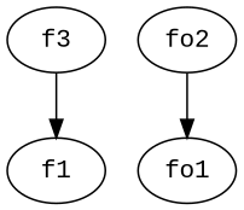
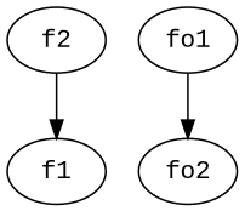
  strict digraph {
    fontname="Liberation Mono"
    node [fontname="Liberation Mono"]
    edge [fontname="Liberation Mono" weight=2]
-   f2 [label=f3]
+   f2
    f1
    fo2
    fo1
    f2 -> f1
-   fo2 -> fo1
+   fo1 -> fo2
  }
